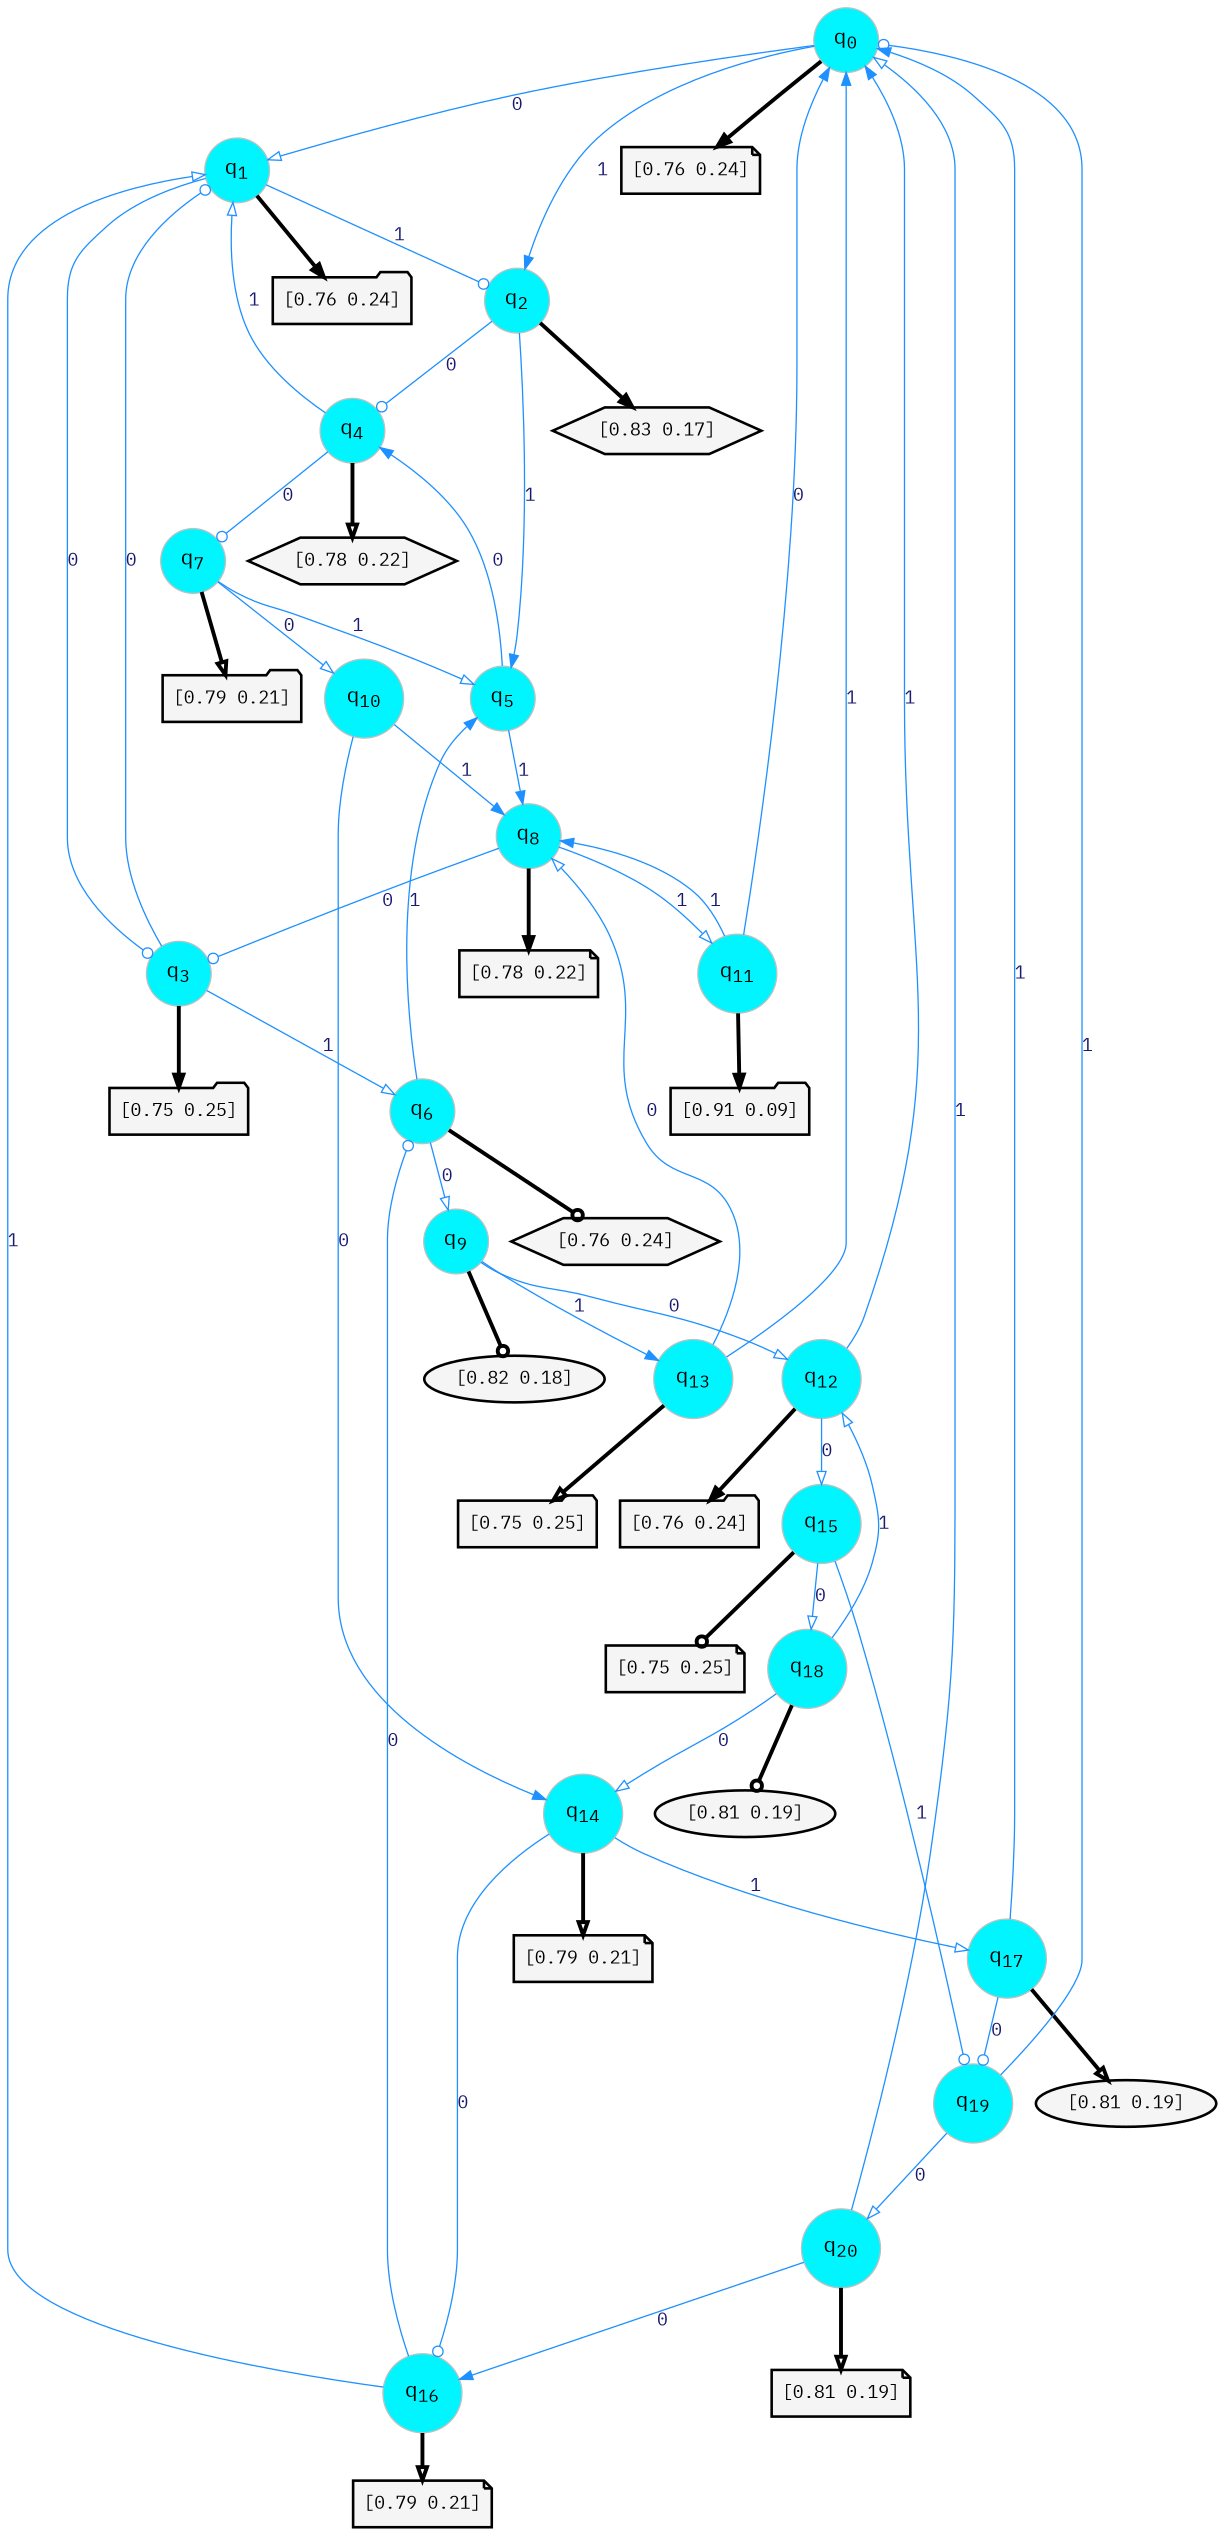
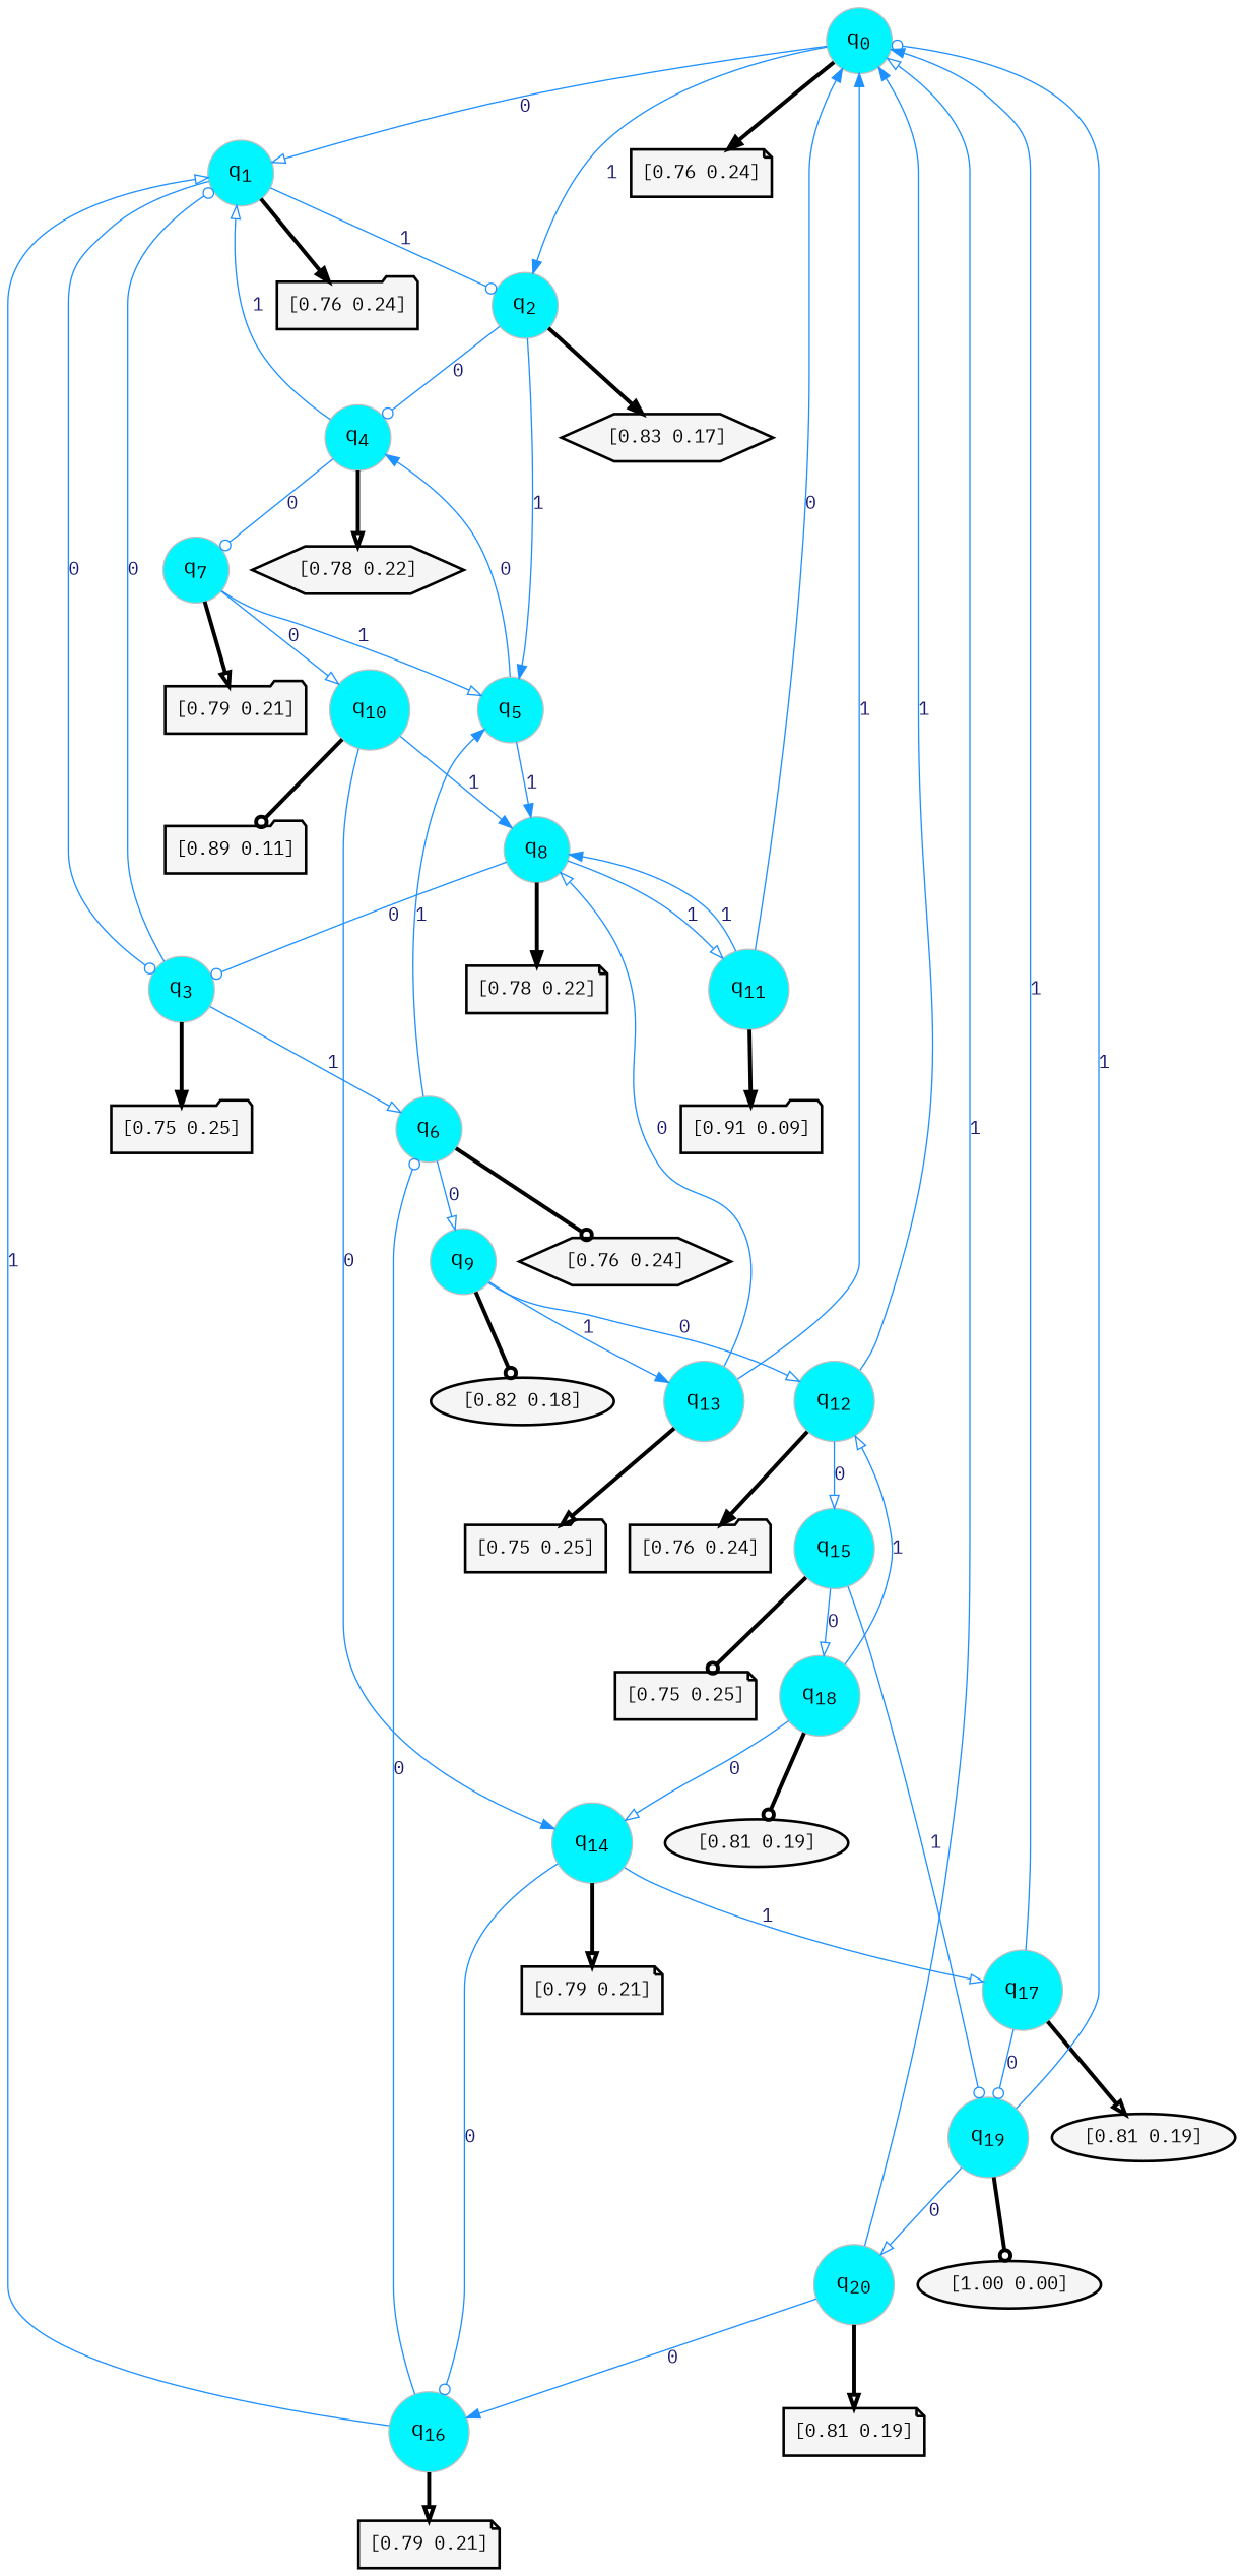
  digraph {
    fontname="IBM Plex Mono"
    rankdir=TD
    node [color=gray fillcolor=turquoise1 fontcolor=black fontname="IBM Plex Mono" fontsize=16 fontweight=bold shape=circle style=filled]
    edge [arrowhead=onormal arrowsize=1 color=dodgerblue1 fontcolor=midnightblue fontname="IBM Plex Mono" fontweight=bold penwidth=1 style=solid weight=20]
    n1 [label=<q<SUB>0</SUB>>]
    n2 [label=<q<SUB>1</SUB>>]
    n3 [label=<q<SUB>2</SUB>>]
    n4 [color=black fillcolor=whitesmoke fontsize=14 label="[0.76 0.24]" penwidth=2 shape=note]
    n5 [label=<q<SUB>3</SUB>>]
    n6 [color=black fillcolor=whitesmoke fontsize=14 label="[0.76 0.24]" penwidth=2 shape=folder]
    n7 [label=<q<SUB>4</SUB>>]
    n8 [label=<q<SUB>5</SUB>>]
    n9 [color=black fillcolor=whitesmoke fontsize=14 label="[0.83 0.17]" penwidth=2 shape=hexagon]
    n10 [label=<q<SUB>6</SUB>>]
    n11 [color=black fillcolor=whitesmoke fontsize=14 label="[0.75 0.25]" penwidth=2 shape=folder]
    n12 [label=<q<SUB>7</SUB>>]
    n13 [color=black fillcolor=whitesmoke fontsize=14 label="[0.78 0.22]" penwidth=2 shape=hexagon]
    n14 [label=<q<SUB>8</SUB>>]
    n15 [label=<q<SUB>9</SUB>>]
    n16 [color=black fillcolor=whitesmoke fontsize=14 label="[0.76 0.24]" penwidth=2 shape=hexagon]
    n17 [label=<q<SUB>10</SUB>>]
    n18 [color=black fillcolor=whitesmoke fontsize=14 label="[0.79 0.21]" penwidth=2 shape=folder]
    n19 [label=<q<SUB>11</SUB>>]
    n20 [color=black fillcolor=whitesmoke fontsize=14 label="[0.78 0.22]" penwidth=2 shape=note]
    n21 [label=<q<SUB>12</SUB>>]
    n22 [label=<q<SUB>13</SUB>>]
    n23 [color=black fillcolor=whitesmoke fontsize=14 label="[0.82 0.18]" penwidth=2 shape=ellipse]
    n24 [label=<q<SUB>14</SUB>>]
+   n25 [color=black fillcolor=whitesmoke fontsize=14 label="[0.89 0.11]" penwidth=2 shape=folder]
    n26 [color=black fillcolor=whitesmoke fontsize=14 label="[0.91 0.09]" penwidth=2 shape=folder]
    n27 [label=<q<SUB>15</SUB>>]
    n28 [color=black fillcolor=whitesmoke fontsize=14 label="[0.76 0.24]" penwidth=2 shape=folder]
    n29 [color=black fillcolor=whitesmoke fontsize=14 label="[0.75 0.25]" penwidth=2 shape=folder]
    n30 [label=<q<SUB>16</SUB>>]
    n31 [label=<q<SUB>17</SUB>>]
    n32 [color=black fillcolor=whitesmoke fontsize=14 label="[0.79 0.21]" penwidth=2 shape=note]
    n33 [label=<q<SUB>18</SUB>>]
    n34 [label=<q<SUB>19</SUB>>]
    n35 [color=black fillcolor=whitesmoke fontsize=14 label="[0.75 0.25]" penwidth=2 shape=note]
    n36 [color=black fillcolor=whitesmoke fontsize=14 label="[0.79 0.21]" penwidth=2 shape=note]
    n37 [color=black fillcolor=whitesmoke fontsize=14 label="[0.81 0.19]" penwidth=2 shape=ellipse]
    n38 [color=black fillcolor=whitesmoke fontsize=14 label="[0.81 0.19]" penwidth=2 shape=ellipse]
    n39 [label=<q<SUB>20</SUB>>]
+   n40 [color=black fillcolor=whitesmoke fontsize=14 label="[1.00 0.00]" penwidth=2 shape=ellipse]
    n41 [color=black fillcolor=whitesmoke fontsize=14 label="[0.81 0.19]" penwidth=2 shape=note]
    n1 -> n2 [label=0]
    n1 -> n3 [arrowhead=normal label=1]
    n1 -> n4 [arrowhead=normal color=black penwidth=3]
    n2 -> n3 [arrowhead=odot label=1]
    n2 -> n5 [arrowhead=odot label=0]
    n2 -> n6 [arrowhead=normal color=black penwidth=3]
    n3 -> n7 [arrowhead=odot label=0]
    n3 -> n8 [arrowhead=normal label=1]
    n3 -> n9 [arrowhead=normal color=black penwidth=3]
    n5 -> n2 [arrowhead=odot label=0]
    n5 -> n10 [label=1]
    n5 -> n11 [arrowhead=normal color=black penwidth=3]
    n7 -> n2 [label=1]
    n7 -> n12 [arrowhead=odot label=0]
    n7 -> n13 [color=black penwidth=3]
    n8 -> n7 [arrowhead=normal label=0]
    n8 -> n14 [arrowhead=normal label=1]
    n10 -> n8 [arrowhead=normal label=1]
    n10 -> n15 [label=0]
    n10 -> n16 [arrowhead=odot color=black penwidth=3]
    n12 -> n8 [label=1]
    n12 -> n17 [label=0]
    n12 -> n18 [color=black penwidth=3]
    n14 -> n5 [arrowhead=odot label=0]
    n14 -> n19 [label=1]
    n14 -> n20 [arrowhead=normal color=black penwidth=3]
    n15 -> n21 [label=0]
    n15 -> n22 [arrowhead=normal label=1]
    n15 -> n23 [arrowhead=odot color=black penwidth=3]
    n17 -> n14 [arrowhead=normal label=1]
    n17 -> n24 [arrowhead=normal label=0]
+   n17 -> n25 [arrowhead=odot color=black penwidth=3]
    n19 -> n1 [arrowhead=normal label=0]
    n19 -> n14 [arrowhead=normal label=1]
    n19 -> n26 [arrowhead=normal color=black penwidth=3]
    n21 -> n1 [arrowhead=normal label=1]
    n21 -> n27 [label=0]
    n21 -> n28 [arrowhead=normal color=black penwidth=3]
    n22 -> n1 [arrowhead=normal label=1]
    n22 -> n14 [label=0]
    n22 -> n29 [color=black penwidth=3]
    n24 -> n30 [arrowhead=odot label=0]
    n24 -> n31 [label=1]
    n24 -> n32 [color=black penwidth=3]
    n27 -> n33 [label=0]
    n27 -> n34 [arrowhead=odot label=1]
    n27 -> n35 [arrowhead=odot color=black penwidth=3]
    n30 -> n2 [label=1]
    n30 -> n10 [arrowhead=odot label=0]
    n30 -> n36 [color=black penwidth=3]
    n31 -> n1 [arrowhead=normal label=1]
    n31 -> n34 [arrowhead=odot label=0]
    n31 -> n37 [color=black penwidth=3]
    n33 -> n21 [label=1]
    n33 -> n24 [label=0]
    n33 -> n38 [arrowhead=odot color=black penwidth=3]
    n34 -> n1 [arrowhead=odot label=1]
    n34 -> n39 [label=0]
+   n34 -> n40 [arrowhead=odot color=black penwidth=3]
    n39 -> n1 [label=1]
    n39 -> n30 [arrowhead=normal label=0]
    n39 -> n41 [color=black penwidth=3]
  }
